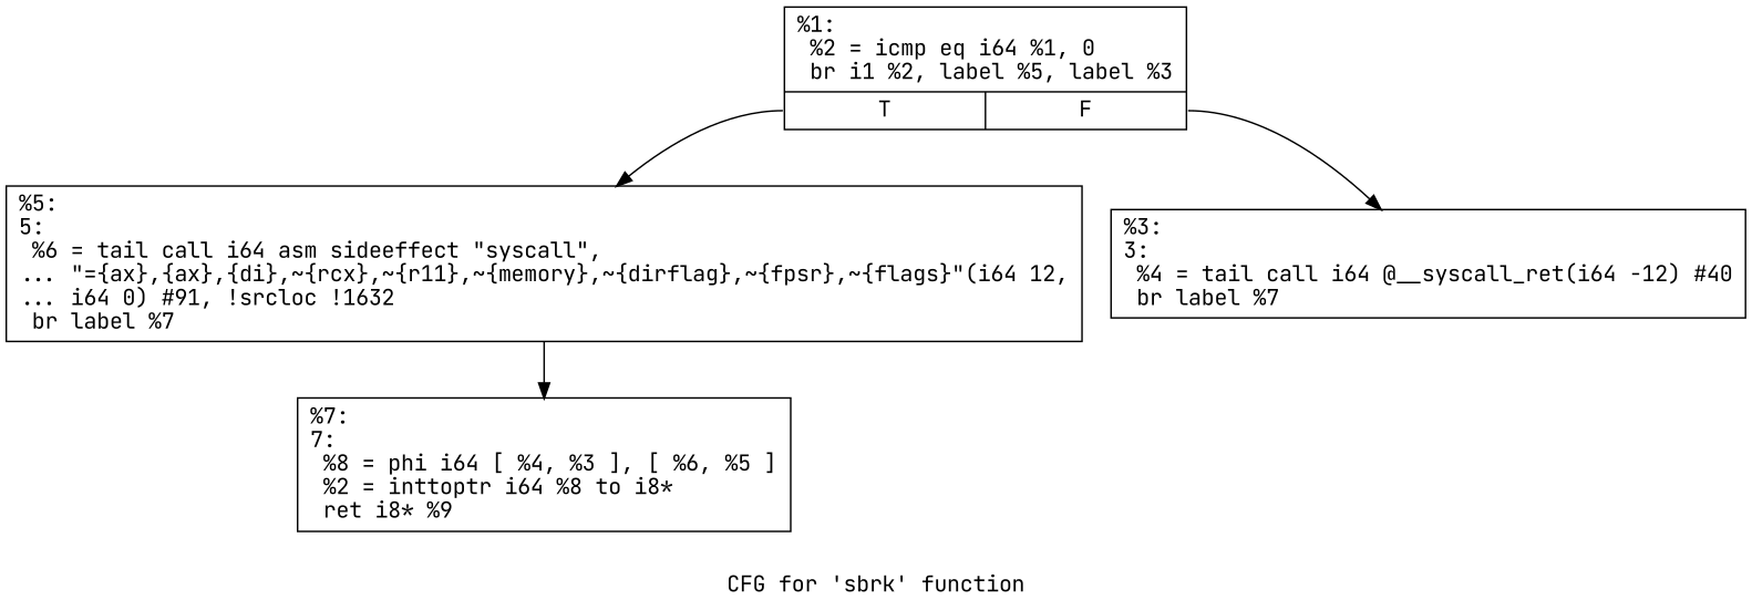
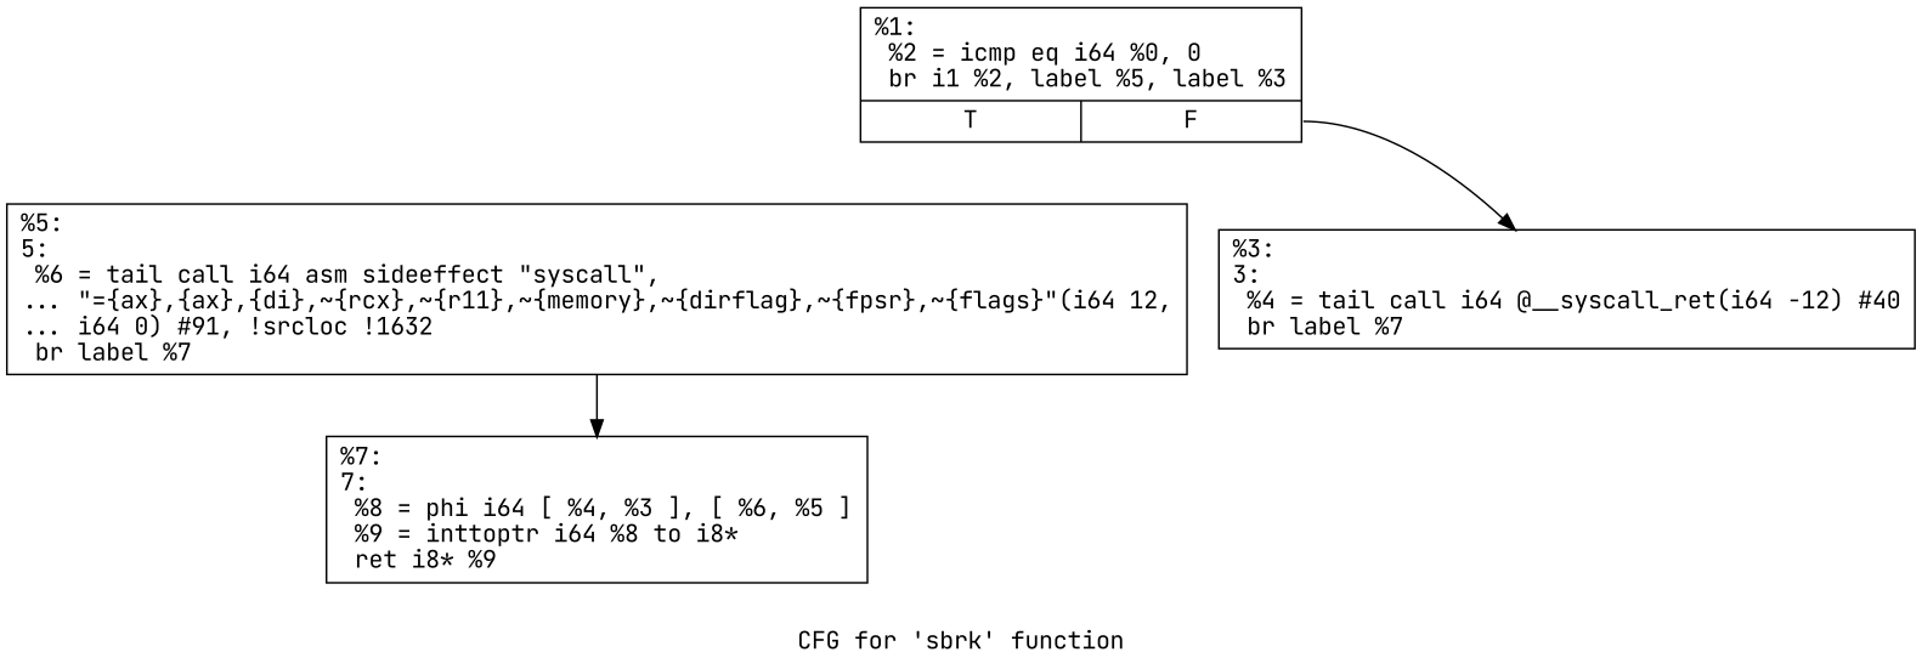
  digraph {
    fontname="JetBrains Mono"
    label="CFG for 'sbrk' function"
    node [fontname="JetBrains Mono" shape=record]
    edge [fontname="JetBrains Mono"]
-   n1 [label="{%1:\l  %2 = icmp eq i64 %1, 0\l  br i1 %2, label %5, label %3\l|{<s0>T|<s1>F}}"]
+   n1 [label="{%1:\l  %2 = icmp eq i64 %0, 0\l  br i1 %2, label %5, label %3\l|{<s0>T|<s1>F}}"]
    n2 [label="{%5:\l5:                                                \l  %6 = tail call i64 asm sideeffect \"syscall\",\l... \"=\{ax\},\{ax\},\{di\},~\{rcx\},~\{r11\},~\{memory\},~\{dirflag\},~\{fpsr\},~\{flags\}\"(i64 12,\l... i64 0) #91, !srcloc !1632\l  br label %7\l}"]
    n3 [label="{%3:\l3:                                                \l  %4 = tail call i64 @__syscall_ret(i64 -12) #40\l  br label %7\l}"]
-   n4 [label="{%7:\l7:                                                \l  %8 = phi i64 [ %4, %3 ], [ %6, %5 ]\l  %2 = inttoptr i64 %8 to i8*\l  ret i8* %9\l}"]
-   n1 -> n2 [tailport=s0]
+   n4 [label="{%7:\l7:                                                \l  %8 = phi i64 [ %4, %3 ], [ %6, %5 ]\l  %9 = inttoptr i64 %8 to i8*\l  ret i8* %9\l}"]
    n1 -> n3 [tailport=s1]
    n2 -> n4
  }
